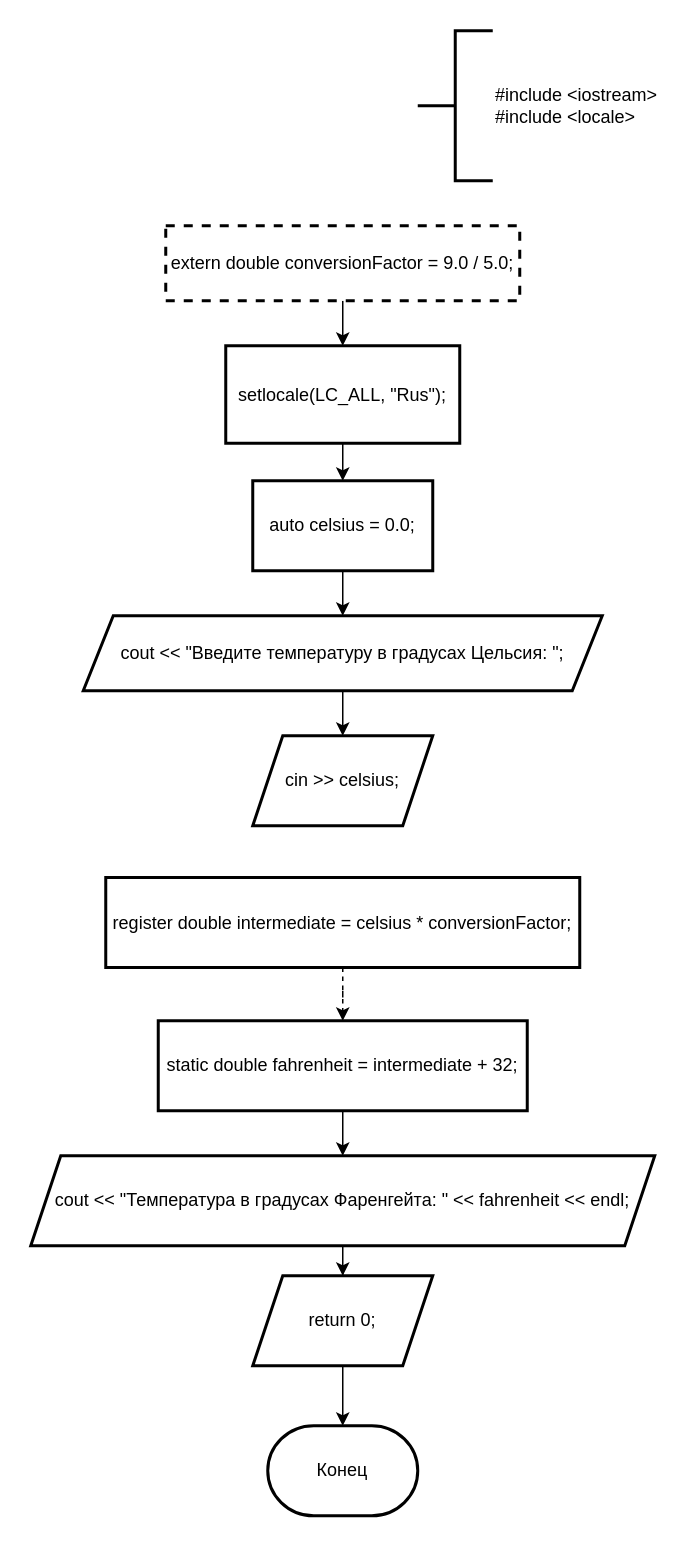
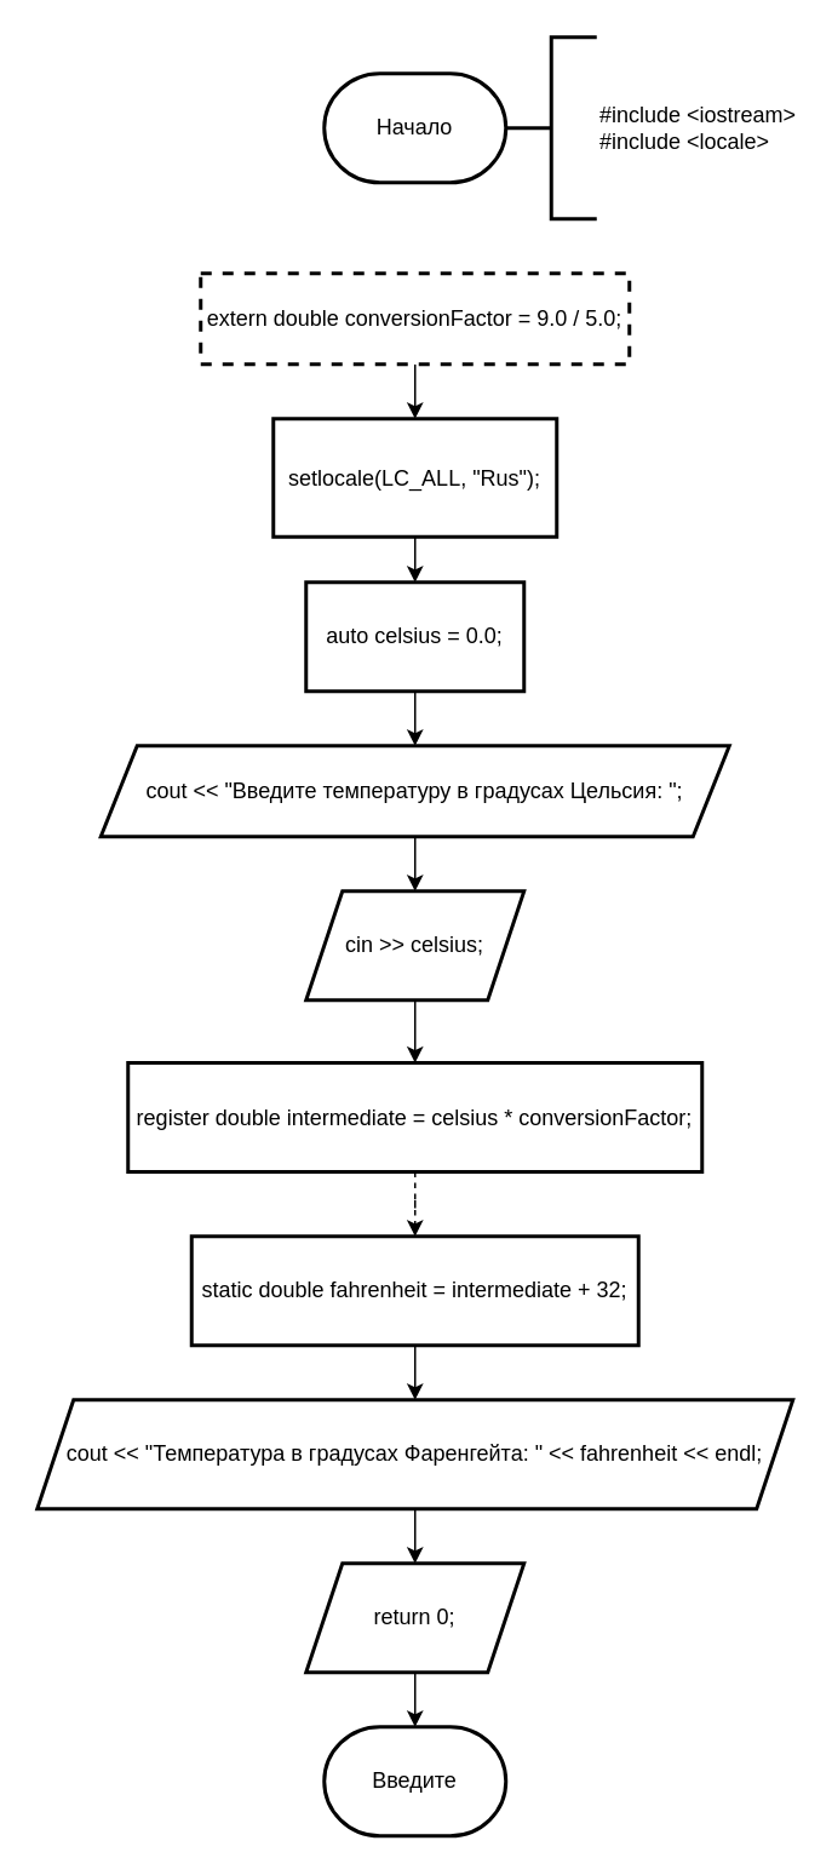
  <mxCell id="0" />
  <mxCell id="1" parent="0" />
+ <mxCell id="2" value="Начало" style="strokeWidth=2;html=1;shape=mxgraph.flowchart.terminator;whiteSpace=wrap;" vertex="1" parent="1"><mxGeometry x="178" y="40" width="100" height="60" as="geometry" /></mxCell>
  <mxCell id="3" value="&lt;div&gt;#include &amp;lt;iostream&amp;gt;&lt;/div&gt;&lt;div&gt;#include &amp;lt;locale&amp;gt;&lt;/div&gt;" style="strokeWidth=2;html=1;shape=mxgraph.flowchart.annotation_2;align=left;labelPosition=right;pointerEvents=1;" vertex="1" parent="1"><mxGeometry x="278" y="20" width="50" height="100" as="geometry" /></mxCell>
  <mxCell id="4" value="" style="edgeStyle=orthogonalEdgeStyle;rounded=0;orthogonalLoop=1;jettySize=auto;html=1;" edge="1" parent="1" source="5" target="7"><mxGeometry relative="1" as="geometry" /></mxCell>
  <mxCell id="5" value="extern double conversionFactor = 9.0 / 5.0;" style="whiteSpace=wrap;html=1;strokeWidth=2;dashed=1;" vertex="1" parent="1"><mxGeometry x="110" y="150" width="236" height="50" as="geometry" /></mxCell>
  <mxCell id="6" value="" style="edgeStyle=orthogonalEdgeStyle;rounded=0;orthogonalLoop=1;jettySize=auto;html=1;" edge="1" parent="1" source="7" target="9"><mxGeometry relative="1" as="geometry" /></mxCell>
  <mxCell id="7" value="setlocale(LC_ALL, &quot;Rus&quot;);" style="whiteSpace=wrap;html=1;strokeWidth=2;" vertex="1" parent="1"><mxGeometry x="150" y="230" width="156" height="65" as="geometry" /></mxCell>
  <mxCell id="8" value="" style="edgeStyle=orthogonalEdgeStyle;rounded=0;orthogonalLoop=1;jettySize=auto;html=1;" edge="1" parent="1" source="9" target="11"><mxGeometry relative="1" as="geometry" /></mxCell>
  <mxCell id="9" value="auto celsius = 0.0;" style="whiteSpace=wrap;html=1;strokeWidth=2;" vertex="1" parent="1"><mxGeometry x="168" y="320" width="120" height="60" as="geometry" /></mxCell>
  <mxCell id="10" value="" style="edgeStyle=orthogonalEdgeStyle;rounded=0;orthogonalLoop=1;jettySize=auto;html=1;" edge="1" parent="1" source="11" target="13"><mxGeometry relative="1" as="geometry" /></mxCell>
  <mxCell id="11" value="cout &amp;lt;&amp;lt; &quot;Введите температуру в градусах Цельсия: &quot;;" style="shape=parallelogram;perimeter=parallelogramPerimeter;whiteSpace=wrap;html=1;fixedSize=1;strokeWidth=2;" vertex="1" parent="1"><mxGeometry x="55" y="410" width="346" height="50" as="geometry" /></mxCell>
+ <mxCell id="12" value="" style="edgeStyle=orthogonalEdgeStyle;rounded=0;orthogonalLoop=1;jettySize=auto;html=1;" edge="1" parent="1" source="13" target="15"><mxGeometry relative="1" as="geometry" /></mxCell>
  <mxCell id="13" value="cin &amp;gt;&amp;gt; celsius;" style="shape=parallelogram;perimeter=parallelogramPerimeter;whiteSpace=wrap;html=1;fixedSize=1;strokeWidth=2;" vertex="1" parent="1"><mxGeometry x="168" y="490" width="120" height="60" as="geometry" /></mxCell>
  <mxCell id="14" value="" style="edgeStyle=orthogonalEdgeStyle;rounded=0;orthogonalLoop=1;jettySize=auto;html=1;dashed=1;" edge="1" parent="1" source="15" target="17"><mxGeometry relative="1" as="geometry" /></mxCell>
  <mxCell id="15" value="register double intermediate = celsius * conversionFactor;" style="whiteSpace=wrap;html=1;strokeWidth=2;" vertex="1" parent="1"><mxGeometry x="70" y="584.5" width="316" height="60" as="geometry" /></mxCell>
  <mxCell id="16" value="" style="edgeStyle=orthogonalEdgeStyle;rounded=0;orthogonalLoop=1;jettySize=auto;html=1;" edge="1" parent="1" source="17" target="19"><mxGeometry relative="1" as="geometry" /></mxCell>
  <mxCell id="17" value="static double fahrenheit = intermediate + 32;" style="whiteSpace=wrap;html=1;strokeWidth=2;" vertex="1" parent="1"><mxGeometry x="105" y="680" width="246" height="60" as="geometry" /></mxCell>
  <mxCell id="18" value="" style="edgeStyle=orthogonalEdgeStyle;rounded=0;orthogonalLoop=1;jettySize=auto;html=1;" edge="1" parent="1" source="19" target="20"><mxGeometry relative="1" as="geometry" /></mxCell>
  <mxCell id="19" value="cout &amp;lt;&amp;lt; &quot;Температура в градусах Фаренгейта: &quot; &amp;lt;&amp;lt; fahrenheit &amp;lt;&amp;lt; endl;" style="shape=parallelogram;perimeter=parallelogramPerimeter;whiteSpace=wrap;html=1;fixedSize=1;strokeWidth=2;" vertex="1" parent="1"><mxGeometry x="20" y="770" width="416" height="60" as="geometry" /></mxCell>
- <mxCell id="20" value="return 0;" style="shape=parallelogram;perimeter=parallelogramPerimeter;whiteSpace=wrap;html=1;fixedSize=1;strokeWidth=2;" vertex="1" parent="1"><mxGeometry x="168" y="850" width="120" height="60" as="geometry" /></mxCell>
- <mxCell id="21" value="Конец" style="strokeWidth=2;html=1;shape=mxgraph.flowchart.terminator;whiteSpace=wrap;" vertex="1" parent="1"><mxGeometry x="178" y="950" width="100" height="60" as="geometry" /></mxCell>
+ <mxCell id="20" value="return 0;" style="shape=parallelogram;perimeter=parallelogramPerimeter;whiteSpace=wrap;html=1;fixedSize=1;strokeWidth=2;" vertex="1" parent="1"><mxGeometry x="168" y="860" width="120" height="60" as="geometry" /></mxCell>
+ <mxCell id="21" value="Введите" style="strokeWidth=2;html=1;shape=mxgraph.flowchart.terminator;whiteSpace=wrap;" vertex="1" parent="1"><mxGeometry x="178" y="950" width="100" height="60" as="geometry" /></mxCell>
  <mxCell id="22" style="edgeStyle=orthogonalEdgeStyle;rounded=0;orthogonalLoop=1;jettySize=auto;html=1;entryX=0.5;entryY=0;entryDx=0;entryDy=0;entryPerimeter=0;" edge="1" parent="1" source="20" target="21"><mxGeometry relative="1" as="geometry" /></mxCell>
